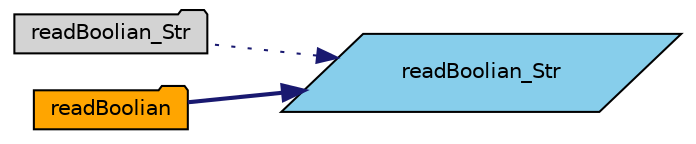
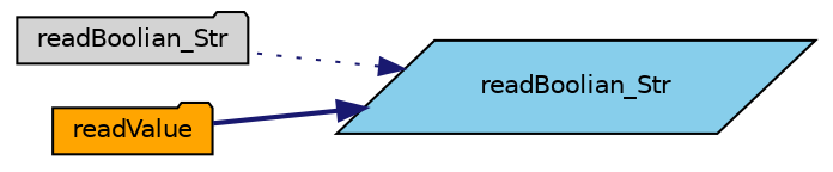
  digraph {
    rankdir=RL
    node [color=black fontname=Helvetica fontsize=10 shape=folder style=filled]
    edge [color=midnightblue dir=back fontname=Helvetica fontsize=10 labelfontname=Helvetica labelfontsize=10]
    n1 [fillcolor=skyblue fontcolor=black height=0.2 label=readBoolian_Str shape=parallelogram width=0.4]
    n2 [fillcolor=lightgrey height=0.2 label=readBoolian_Str width=0.4]
-   n3 [fillcolor=orange height=0.2 label=readBoolian width=0.4]
+   n3 [fillcolor=orange height=0.2 label=readValue width=0.4]
    n1 -> n2 [style=dotted]
    n1 -> n3 [style=bold]
  }
